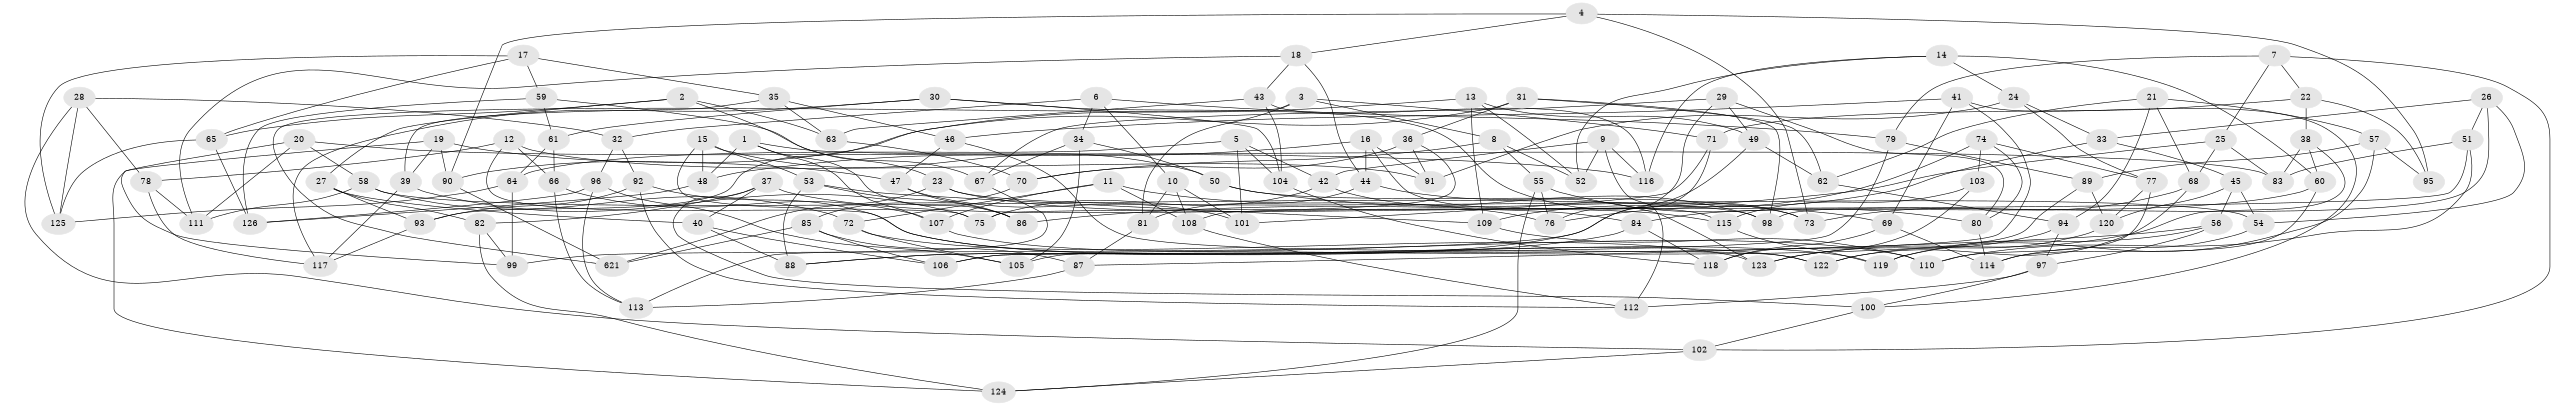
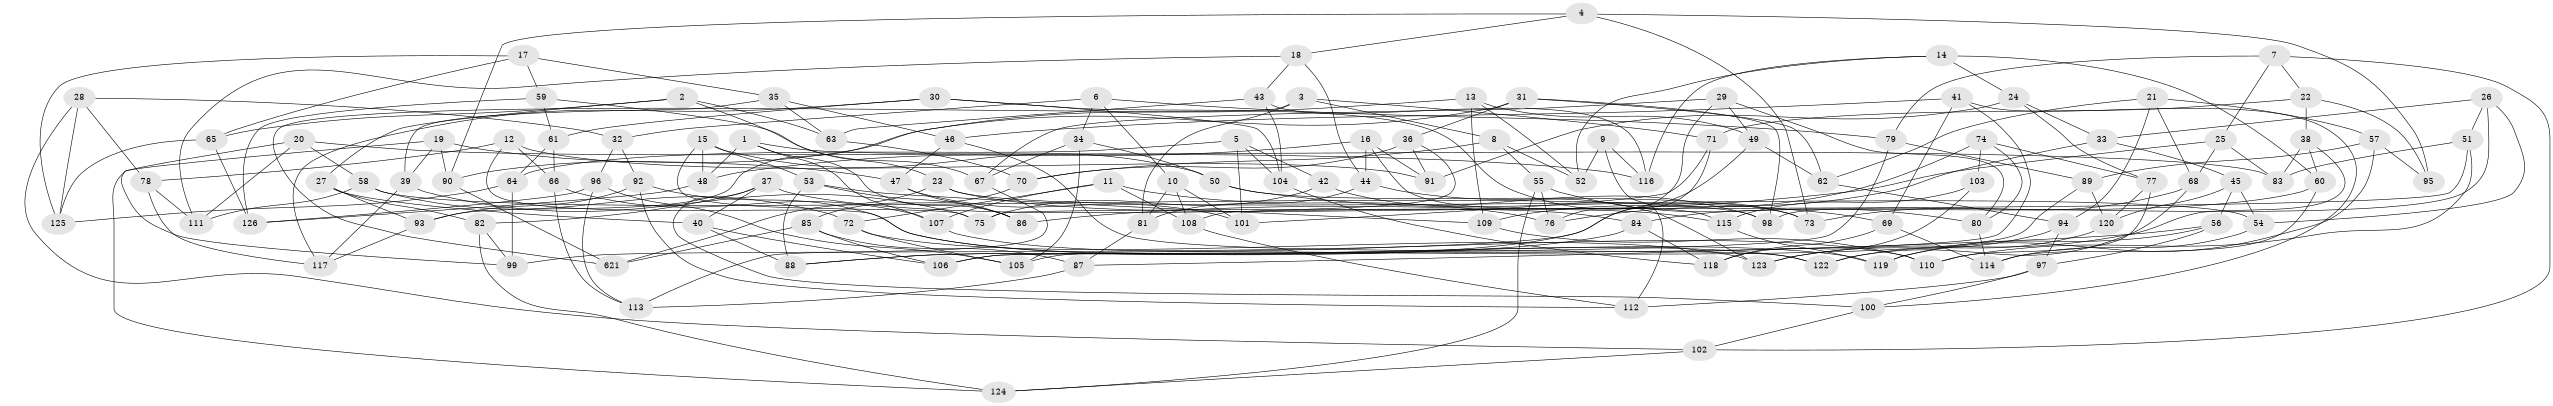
  graph {
    node [color=gray90 style=filled]
    1
    48
    83
    86
    107
    126
    110
    2
    23
    27
    63
    65
    n13 [label=621]
    115
    54
    93
    40
    82
    70
    125
    3
    8
    71
    81
    52
    55
    101
    88
    87
    4
    18
    73
    90
    95
    44
    43
    111
    5
    42
    64
    104
    75
    123
    99
    118
    6
    10
    32
    34
    79
    108
    92
    96
    50
    67
    105
    106
    89
    7
    22
    25
    102
    38
    68
    124
    76
    80
    85
    9
    112
    116
    11
    72
    12
    66
    78
    91
    119
    113
    117
    13
    49
    109
    62
    14
    24
    60
    33
    77
    84
    114
    15
    53
    69
    16
    98
    17
    35
    59
    39
    46
    61
    19
    47
    20
    58
    21
    57
    94
    122
    97
    45
    120
    26
    51
    28
    29
    30
    31
    36
    56
    37
    100
    41
    74
    103
    1 -- 48
    1 -- 83
    1 -- 86
    1 -- 107
    48 -- 126
    107 -- 110
    2 -- 23
    2 -- 27
    2 -- 63
    2 -- 65
    23 -- n13
    23 -- 115
    23 -- 54
    27 -- 93
    27 -- 40
    27 -- 82
    63 -- 70
    65 -- 126
    65 -- 125
    115 -- 119
    54 -- 114
    93 -- 117
    40 -- 88
    40 -- 106
    82 -- 99
    82 -- 124
    70 -- 85
    3 -- n13
    3 -- 8
    3 -- 71
    3 -- 81
    8 -- 70
    8 -- 52
    8 -- 55
    71 -- 101
    71 -- 88
    81 -- 87
    55 -- 124
    55 -- 76
    55 -- 80
    87 -- 113
    4 -- 18
    4 -- 73
    4 -- 90
    4 -- 95
    18 -- 44
    18 -- 43
    18 -- 111
    90 -- n13
    44 -- 81
    44 -- 98
    43 -- 63
    43 -- 104
    43 -- 116
    5 -- 101
    5 -- 42
    5 -- 64
    5 -- 104
    42 -- 75
    42 -- 123
    64 -- 125
    64 -- 99
    104 -- 118
    6 -- 10
    6 -- 32
    6 -- 34
    6 -- 79
    10 -- 81
    10 -- 101
    10 -- 108
    32 -- 92
    32 -- 96
    34 -- 50
    34 -- 67
    34 -- 105
    79 -- 106
    79 -- 89
    108 -- 112
    92 -- 93
    92 -- 112
    92 -- 122
    96 -- 126
    96 -- 105
    96 -- 113
    50 -- 73
    50 -- 69
    67 -- 113
    89 -- 105
    89 -- 120
    7 -- 79
    7 -- 22
    7 -- 25
    7 -- 102
    22 -- 71
    22 -- 95
    22 -- 38
    25 -- 83
    25 -- 86
    25 -- 68
    102 -- 124
    38 -- 83
    38 -- 123
    38 -- 60
    68 -- 73
    68 -- 122
    80 -- 114
    85 -- n13
    85 -- 87
    85 -- 106
    9 -- 52
-   9 -- 42
    9 -- 112
    9 -- 116
    11 -- 107
    11 -- 108
    11 -- 76
    11 -- 72
    72 -- 123
    72 -- 105
    12 -- 66
    12 -- 78
    12 -- 91
    12 -- 119
    66 -- 107
    66 -- 113
    78 -- 111
    78 -- 117
    13 -- 93
    13 -- 52
    13 -- 49
    13 -- 109
    49 -- 99
    49 -- 62
    109 -- 110
    62 -- 94
    14 -- 52
    14 -- 116
    14 -- 24
    14 -- 60
    24 -- 91
    24 -- 33
    24 -- 77
    60 -- 84
    60 -- 114
    33 -- 76
    33 -- 45
    77 -- 110
    77 -- 120
    84 -- 88
    84 -- 118
    15 -- 48
    15 -- 75
    15 -- 50
    15 -- 53
    53 -- 86
    53 -- 88
    53 -- 109
    69 -- 118
    69 -- 114
    16 -- 48
    16 -- 115
    16 -- 44
    16 -- 91
    17 -- 65
    17 -- 125
    17 -- 35
    17 -- 59
    35 -- 63
    35 -- 39
    35 -- 46
    59 -- 126
    59 -- 67
    59 -- 61
    39 -- 75
    39 -- 117
    46 -- 47
    46 -- 122
    61 -- 64
    61 -- 66
    19 -- 90
    19 -- 124
    19 -- 39
    19 -- 47
    47 -- 86
    47 -- 101
    20 -- 111
    20 -- 99
    20 -- 116
    20 -- 58
    58 -- 111
    58 -- 72
    58 -- 98
    21 -- 68
    21 -- 62
    21 -- 57
    21 -- 94
    57 -- 95
    57 -- 89
    57 -- 119
    94 -- 123
    94 -- 97
    97 -- 112
    97 -- 100
    45 -- 54
    45 -- 120
    45 -- 56
    120 -- 122
    26 -- 54
    26 -- 33
    26 -- 98
    26 -- 51
    51 -- 83
    51 -- 110
    51 -- 75
    28 -- 125
    28 -- 32
    28 -- 102
    28 -- 78
    29 -- 67
    29 -- 76
    29 -- 80
    29 -- 49
    30 -- 73
    30 -- 104
    30 -- 117
    30 -- 61
    31 -- 90
    31 -- 62
    31 -- 98
    31 -- 36
    36 -- 70
    36 -- 108
    36 -- 91
    56 -- 87
    56 -- 119
    56 -- 97
    37 -- 40
    37 -- 82
    37 -- 84
    37 -- 100
    100 -- 102
    41 -- 106
    41 -- 69
    41 -- 46
    41 -- 100
    74 -- 80
    74 -- 109
    74 -- 77
    74 -- 103
    103 -- 115
    103 -- 118
  }
